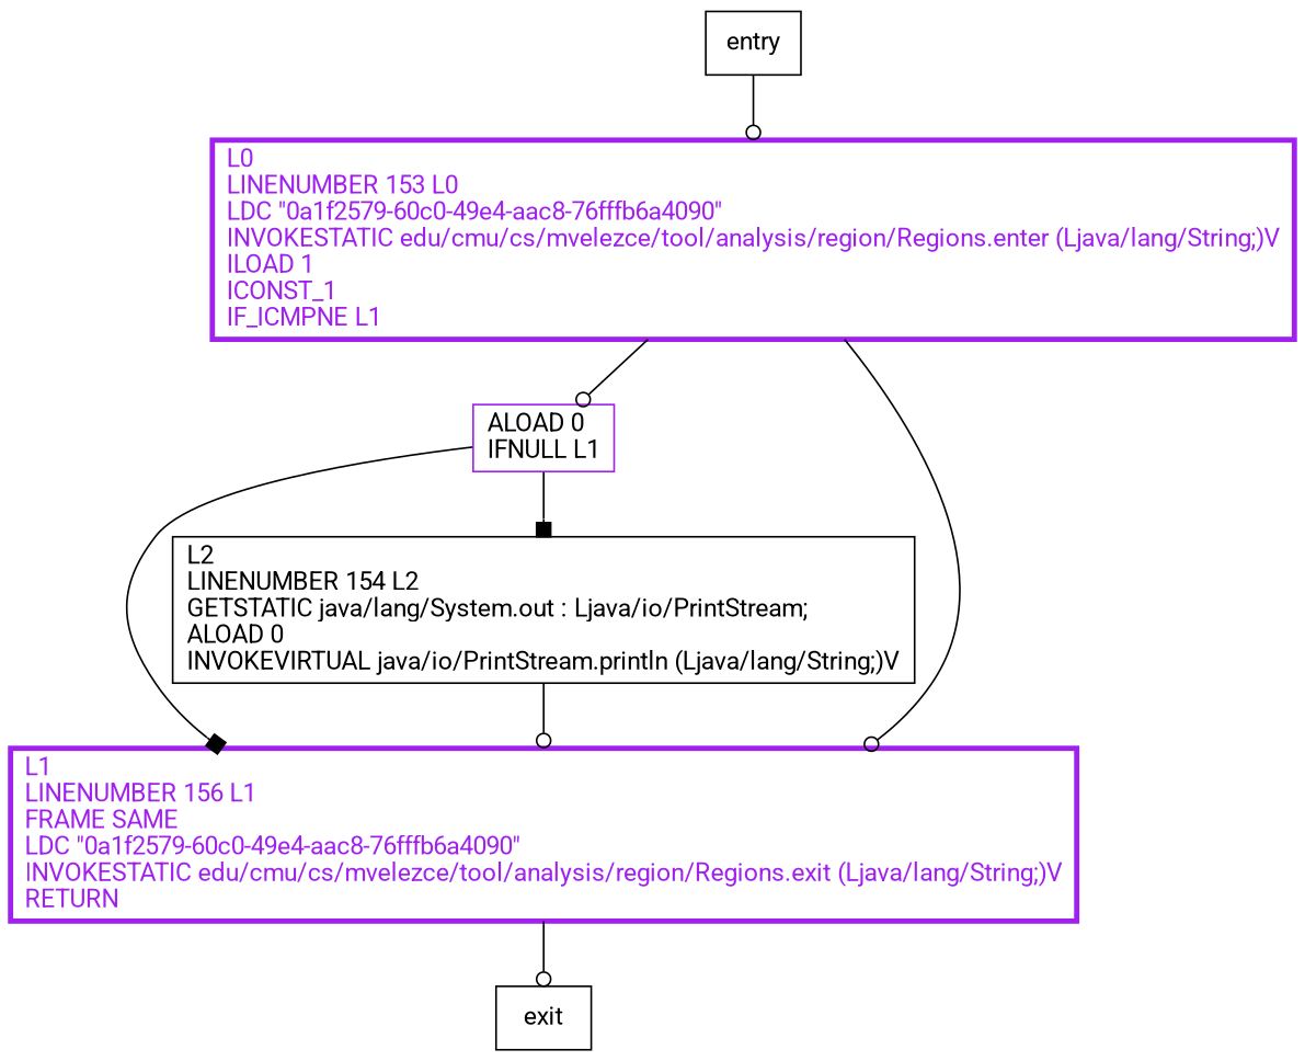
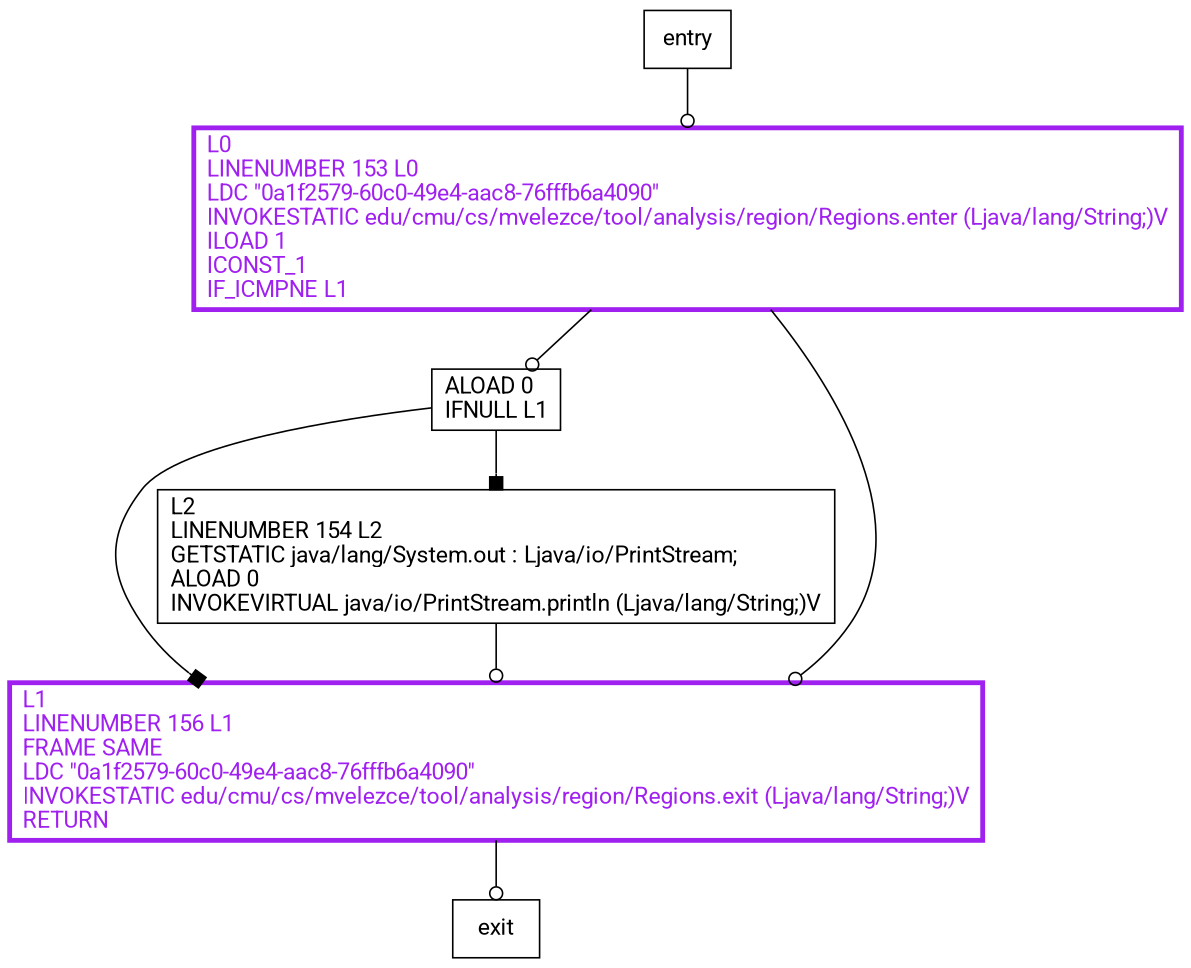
  digraph {
    fontname=Roboto
    node [shape=record fontname=Roboto]
    edge [arrowhead=odot fontname=Roboto]
-   n1 [label="ALOAD 0\lIFNULL L1\l" color=purple]
+   n1 [label="ALOAD 0\lIFNULL L1\l"]
    n2 [color=purple fontcolor=purple label="L1\lLINENUMBER 156 L1\lFRAME SAME\lLDC \"0a1f2579-60c0-49e4-aac8-76fffb6a4090\"\lINVOKESTATIC edu/cmu/cs/mvelezce/tool/analysis/region/Regions.exit (Ljava/lang/String;)V\lRETURN\l" penwidth=3]
    n3 [label="L2\lLINENUMBER 154 L2\lGETSTATIC java/lang/System.out : Ljava/io/PrintStream;\lALOAD 0\lINVOKEVIRTUAL java/io/PrintStream.println (Ljava/lang/String;)V\l"]
    n4 [color=purple fontcolor=purple label="L0\lLINENUMBER 153 L0\lLDC \"0a1f2579-60c0-49e4-aac8-76fffb6a4090\"\lINVOKESTATIC edu/cmu/cs/mvelezce/tool/analysis/region/Regions.enter (Ljava/lang/String;)V\lILOAD 1\lICONST_1\lIF_ICMPNE L1\l" penwidth=3]
    exit
    entry
    n1 -> n2 [arrowhead=box]
    n1 -> n3 [arrowhead=box]
    n2 -> exit
    n3 -> n2
    n4 -> n1
    n4 -> n2
    entry -> n4
  }
